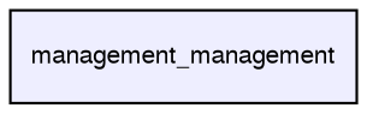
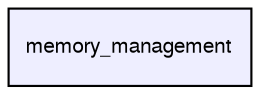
  digraph {
    compound=true
-   n1 [fillcolor="#eeeeff" fontname=FreeSans fontsize=10 label=management_management pencolor=black shape=box style=filled]
+   n1 [fillcolor="#eeeeff" fontname=FreeSans fontsize=10 label=memory_management pencolor=black shape=box style=filled]
  }
